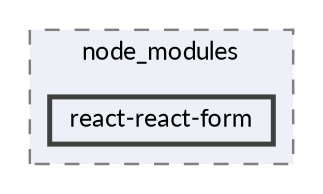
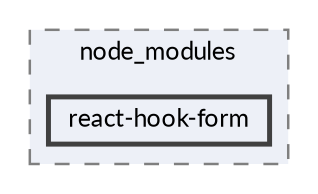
  digraph {
    compound=true
    fontname=Lato
-   n1 [color=grey25 fillcolor="#edf0f7" fontname=Lato fontsize=10 height=0.2 label="react-react-form" shape=box style="filled,bold" width=0.4]
+   n1 [color=grey25 fillcolor="#edf0f7" fontname=Lato fontsize=10 height=0.2 label="react-hook-form" shape=box style="filled,bold" width=0.4]
    subgraph cluster_1 {
      bgcolor="#edf0f7"
      fontsize=10
      label=node_modules
      pencolor=grey50
      style="filled,dashed"
      n1
    }
  }
